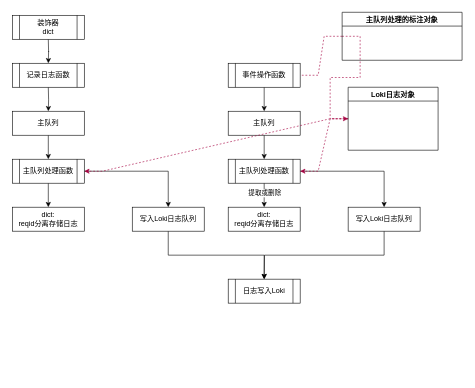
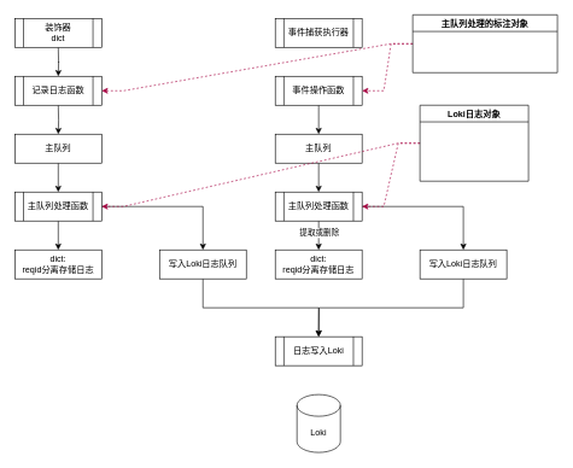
  <mxCell id="0" />
  <mxCell id="1" parent="0" />
  <mxCell id="2" style="edgeStyle=orthogonalEdgeStyle;rounded=0;orthogonalLoop=1;jettySize=auto;html=1;" edge="1" parent="1"><mxGeometry relative="1" as="geometry"><mxPoint x="80" y="65" as="sourcePoint" /><mxPoint x="80" y="105" as="targetPoint" /></mxGeometry></mxCell>
  <mxCell id="3" style="edgeStyle=orthogonalEdgeStyle;rounded=0;orthogonalLoop=1;jettySize=auto;html=1;entryX=0.5;entryY=0;entryDx=0;entryDy=0;" edge="1" parent="1" target="5"><mxGeometry relative="1" as="geometry"><mxPoint x="80" y="145" as="sourcePoint" /></mxGeometry></mxCell>
  <mxCell id="4" style="edgeStyle=orthogonalEdgeStyle;rounded=0;orthogonalLoop=1;jettySize=auto;html=1;entryX=0.5;entryY=0;entryDx=0;entryDy=0;" edge="1" parent="1" source="5" target="12"><mxGeometry relative="1" as="geometry" /></mxCell>
  <mxCell id="5" value="主队列" style="rounded=0;whiteSpace=wrap;html=1;" vertex="1" parent="1"><mxGeometry x="20" y="185" width="120" height="40" as="geometry" /></mxCell>
  <mxCell id="6" value="dict:&lt;div&gt;reqid分离存储日志&lt;/div&gt;" style="rounded=0;whiteSpace=wrap;html=1;" vertex="1" parent="1"><mxGeometry x="20" y="345" width="120" height="40" as="geometry" /></mxCell>
+ <mxCell id="7" value="Loki" style="shape=cylinder3;whiteSpace=wrap;html=1;boundedLbl=1;backgroundOutline=1;size=15;" vertex="1" parent="1"><mxGeometry x="410" y="545" width="60" height="80" as="geometry" /></mxCell>
  <mxCell id="8" value="装饰器&lt;div&gt;dict&lt;/div&gt;" style="shape=process;whiteSpace=wrap;html=1;backgroundOutline=1;" vertex="1" parent="1"><mxGeometry x="20" y="25" width="120" height="40" as="geometry" /></mxCell>
  <mxCell id="9" value="记录日志函数" style="shape=process;whiteSpace=wrap;html=1;backgroundOutline=1;" vertex="1" parent="1"><mxGeometry x="20" y="105" width="120" height="40" as="geometry" /></mxCell>
  <mxCell id="10" style="edgeStyle=orthogonalEdgeStyle;rounded=0;orthogonalLoop=1;jettySize=auto;html=1;entryX=0.5;entryY=0;entryDx=0;entryDy=0;" edge="1" parent="1" source="12" target="6"><mxGeometry relative="1" as="geometry" /></mxCell>
  <mxCell id="11" style="edgeStyle=orthogonalEdgeStyle;rounded=0;orthogonalLoop=1;jettySize=auto;html=1;entryX=0.5;entryY=0;entryDx=0;entryDy=0;" edge="1" parent="1" source="12" target="15"><mxGeometry relative="1" as="geometry" /></mxCell>
  <mxCell id="12" value="主队列处理函数" style="shape=process;whiteSpace=wrap;html=1;backgroundOutline=1;" vertex="1" parent="1"><mxGeometry x="20" y="265" width="120" height="40" as="geometry" /></mxCell>
+ <mxCell id="13" value="事件捕获执行器" style="shape=process;whiteSpace=wrap;html=1;backgroundOutline=1;" vertex="1" parent="1"><mxGeometry x="380" y="25" width="120" height="40" as="geometry" /></mxCell>
  <mxCell id="14" style="edgeStyle=orthogonalEdgeStyle;rounded=0;orthogonalLoop=1;jettySize=auto;html=1;entryX=0.5;entryY=0;entryDx=0;entryDy=0;exitX=0.5;exitY=1;exitDx=0;exitDy=0;" edge="1" parent="1" source="15" target="27"><mxGeometry relative="1" as="geometry" /></mxCell>
  <mxCell id="15" value="写入Loki日志队列" style="rounded=0;whiteSpace=wrap;html=1;" vertex="1" parent="1"><mxGeometry x="220" y="345" width="120" height="40" as="geometry" /></mxCell>
  <mxCell id="16" style="edgeStyle=orthogonalEdgeStyle;rounded=0;orthogonalLoop=1;jettySize=auto;html=1;entryX=0.5;entryY=0;entryDx=0;entryDy=0;" edge="1" parent="1" source="17" target="19"><mxGeometry relative="1" as="geometry" /></mxCell>
  <mxCell id="17" value="事件操作函数" style="shape=process;whiteSpace=wrap;html=1;backgroundOutline=1;" vertex="1" parent="1"><mxGeometry x="380" y="105" width="120" height="40" as="geometry" /></mxCell>
  <mxCell id="18" style="edgeStyle=orthogonalEdgeStyle;rounded=0;orthogonalLoop=1;jettySize=auto;html=1;entryX=0.5;entryY=0;entryDx=0;entryDy=0;" edge="1" parent="1" source="19" target="23"><mxGeometry relative="1" as="geometry" /></mxCell>
  <mxCell id="19" value="主队列" style="rounded=0;whiteSpace=wrap;html=1;" vertex="1" parent="1"><mxGeometry x="380" y="185" width="120" height="40" as="geometry" /></mxCell>
  <mxCell id="20" style="edgeStyle=orthogonalEdgeStyle;rounded=0;orthogonalLoop=1;jettySize=auto;html=1;entryX=0.5;entryY=0;entryDx=0;entryDy=0;" edge="1" parent="1" source="23" target="24"><mxGeometry relative="1" as="geometry" /></mxCell>
  <mxCell id="21" value="提取或删除" style="edgeLabel;html=1;align=center;verticalAlign=middle;resizable=0;points=[];" vertex="1" connectable="0" parent="20"><mxGeometry x="-0.2" relative="1" as="geometry"><mxPoint as="offset" /></mxGeometry></mxCell>
  <mxCell id="22" style="edgeStyle=orthogonalEdgeStyle;rounded=0;orthogonalLoop=1;jettySize=auto;html=1;" edge="1" parent="1" source="23" target="26"><mxGeometry relative="1" as="geometry" /></mxCell>
  <mxCell id="23" value="主队列处理函数" style="shape=process;whiteSpace=wrap;html=1;backgroundOutline=1;" vertex="1" parent="1"><mxGeometry x="380" y="265" width="120" height="40" as="geometry" /></mxCell>
  <mxCell id="24" value="dict:&lt;div&gt;reqid分离存储日志&lt;/div&gt;" style="rounded=0;whiteSpace=wrap;html=1;" vertex="1" parent="1"><mxGeometry x="380" y="345" width="120" height="40" as="geometry" /></mxCell>
  <mxCell id="25" style="edgeStyle=orthogonalEdgeStyle;rounded=0;orthogonalLoop=1;jettySize=auto;html=1;exitX=0.5;exitY=1;exitDx=0;exitDy=0;" edge="1" parent="1" source="26"><mxGeometry relative="1" as="geometry"><mxPoint x="440" y="465" as="targetPoint" /></mxGeometry></mxCell>
  <mxCell id="26" value="写入Loki日志队列" style="rounded=0;whiteSpace=wrap;html=1;" vertex="1" parent="1"><mxGeometry x="580" y="345" width="120" height="40" as="geometry" /></mxCell>
  <mxCell id="27" value="日志写入Loki" style="shape=process;whiteSpace=wrap;html=1;backgroundOutline=1;" vertex="1" parent="1"><mxGeometry x="380" y="465" width="120" height="40" as="geometry" /></mxCell>
- <mxCell id="28" style="edgeStyle=entityRelationEdgeStyle;rounded=0;orthogonalLoop=1;jettySize=auto;html=1;exitX=0;exitY=0.5;exitDx=0;exitDy=0;fillColor=#d80073;strokeColor=#A50040;dashed=1;" edge="1" parent="1" source="30" target="33"><mxGeometry relative="1" as="geometry" /></mxCell>
- <mxCell id="29" style="edgeStyle=entityRelationEdgeStyle;rounded=0;orthogonalLoop=1;jettySize=auto;html=1;entryX=1;entryY=0.5;entryDx=0;entryDy=0;fillColor=#d80073;strokeColor=#A50040;dashed=1;endArrow=none;" edge="1" parent="1" source="30" target="17"><mxGeometry relative="1" as="geometry" /></mxCell>
+ <mxCell id="28" style="edgeStyle=entityRelationEdgeStyle;rounded=0;orthogonalLoop=1;jettySize=auto;html=1;exitX=0;exitY=0.5;exitDx=0;exitDy=0;entryX=1;entryY=0.5;entryDx=0;entryDy=0;fillColor=#d80073;strokeColor=#A50040;dashed=1;" edge="1" parent="1" source="30" target="9"><mxGeometry relative="1" as="geometry" /></mxCell>
+ <mxCell id="29" style="edgeStyle=entityRelationEdgeStyle;rounded=0;orthogonalLoop=1;jettySize=auto;html=1;entryX=1;entryY=0.5;entryDx=0;entryDy=0;fillColor=#d80073;strokeColor=#A50040;dashed=1;" edge="1" parent="1" source="30" target="17"><mxGeometry relative="1" as="geometry" /></mxCell>
  <mxCell id="30" value="主队列处理的标注对象" style="swimlane;whiteSpace=wrap;html=1;" vertex="1" parent="1"><mxGeometry x="570" y="20" width="200" height="80" as="geometry" /></mxCell>
  <mxCell id="31" style="edgeStyle=entityRelationEdgeStyle;rounded=0;orthogonalLoop=1;jettySize=auto;html=1;entryX=1;entryY=0.5;entryDx=0;entryDy=0;dashed=1;fillColor=#d80073;strokeColor=#A50040;" edge="1" parent="1" source="33" target="12"><mxGeometry relative="1" as="geometry" /></mxCell>
  <mxCell id="32" style="edgeStyle=entityRelationEdgeStyle;rounded=0;orthogonalLoop=1;jettySize=auto;html=1;entryX=1;entryY=0.5;entryDx=0;entryDy=0;dashed=1;fillColor=#d80073;strokeColor=#A50040;" edge="1" parent="1" source="33" target="23"><mxGeometry relative="1" as="geometry" /></mxCell>
  <mxCell id="33" value="Loki日志对象" style="swimlane;whiteSpace=wrap;html=1;" vertex="1" parent="1"><mxGeometry x="580" y="145" width="150" height="105" as="geometry" /></mxCell>
